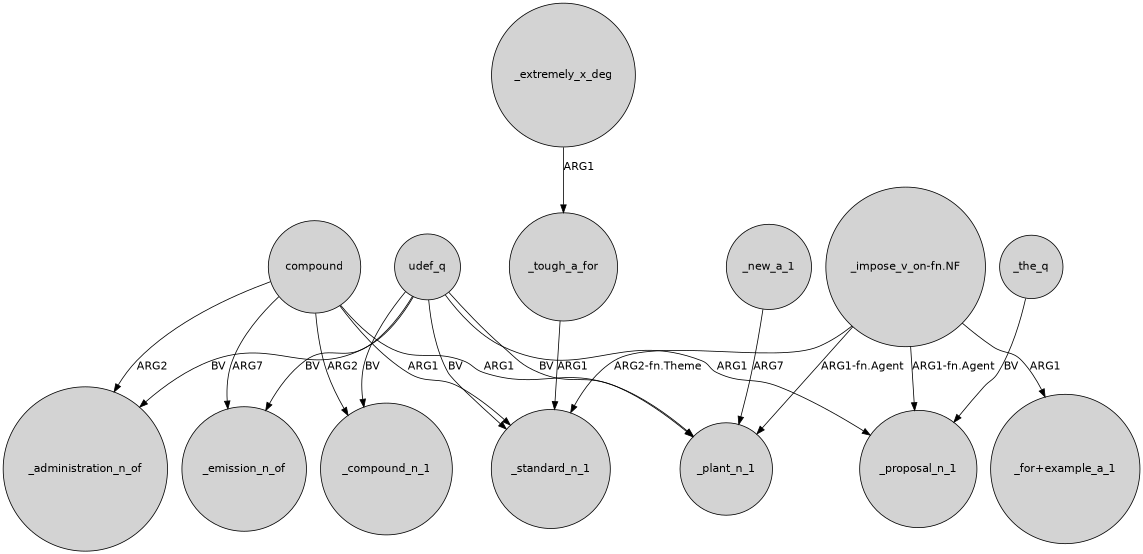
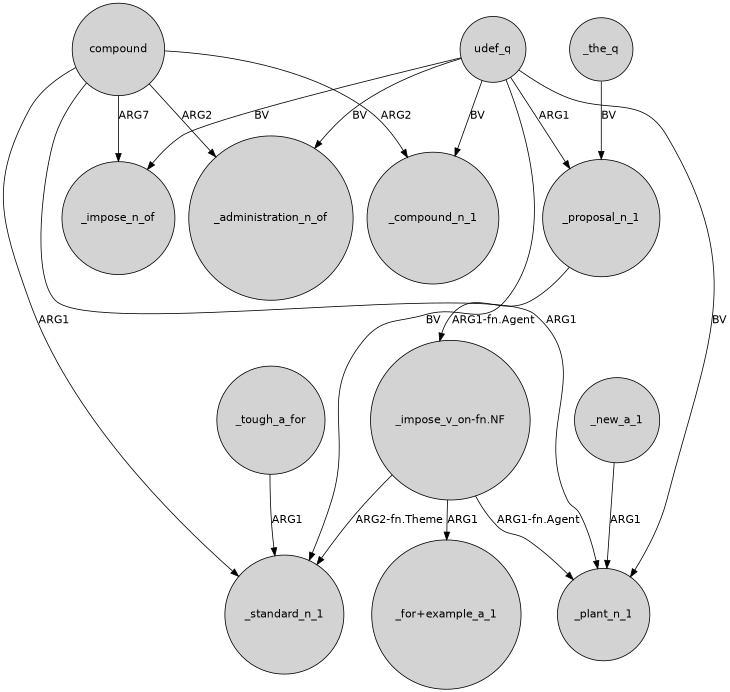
  digraph {
    fontname="DejaVu Sans"
    node [fontname="DejaVu Sans" shape=circle style=filled]
    edge [fontname="DejaVu Sans"]
    udef_q
    _administration_n_of
-   _emission_n_of
+   _emission_n_of [label=_impose_n_of]
    _standard_n_1
    _plant_n_1
    n6 [label=_compound_n_1]
    _proposal_n_1
    _the_q
    compound
    "_impose_v_on-fn.NF"
    "_for+example_a_1"
    _new_a_1
    _tough_a_for
-   _extremely_x_deg
    udef_q -> _administration_n_of [label=BV]
    udef_q -> _emission_n_of [label=BV]
    udef_q -> _standard_n_1 [label=BV]
    udef_q -> _plant_n_1 [label=BV]
    udef_q -> n6 [label=BV]
    udef_q -> _proposal_n_1 [label=ARG1]
    _the_q -> _proposal_n_1 [label=BV]
    compound -> _administration_n_of [label=ARG2]
    compound -> _emission_n_of [label=ARG7]
    compound -> _standard_n_1 [label=ARG1]
    compound -> _plant_n_1 [label=ARG1]
    compound -> n6 [label=ARG2]
    "_impose_v_on-fn.NF" -> _standard_n_1 [label="ARG2-fn.Theme"]
    "_impose_v_on-fn.NF" -> _plant_n_1 [label="ARG1-fn.Agent"]
-   "_impose_v_on-fn.NF" -> _proposal_n_1 [label="ARG1-fn.Agent"]
+   _proposal_n_1 -> "_impose_v_on-fn.NF" [label="ARG1-fn.Agent"]
    "_impose_v_on-fn.NF" -> "_for+example_a_1" [label=ARG1]
-   _new_a_1 -> _plant_n_1 [label=ARG7]
+   _new_a_1 -> _plant_n_1 [label=ARG1]
    _tough_a_for -> _standard_n_1 [label=ARG1]
-   _extremely_x_deg -> _tough_a_for [label=ARG1]
  }
